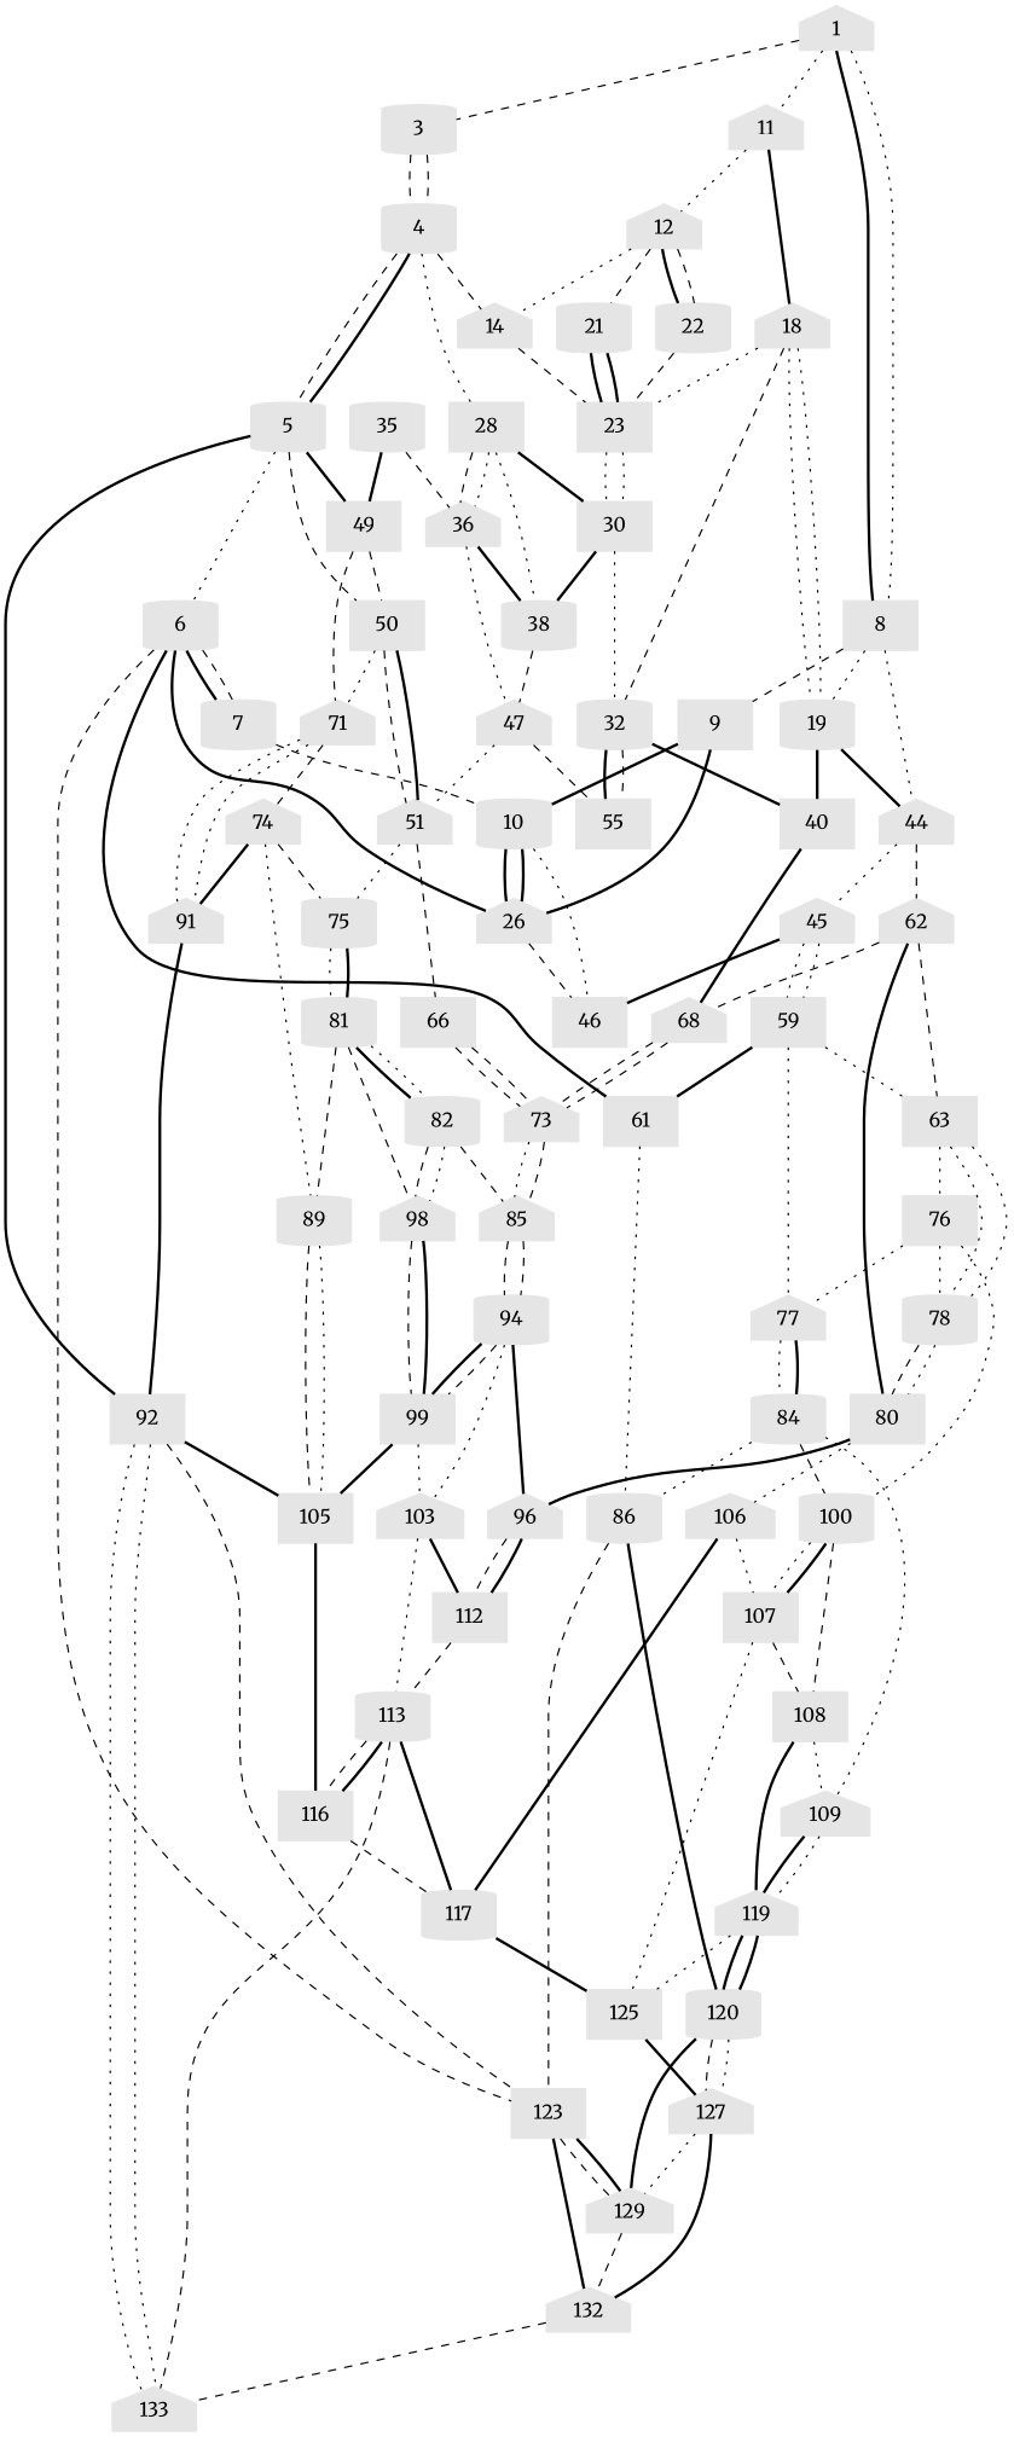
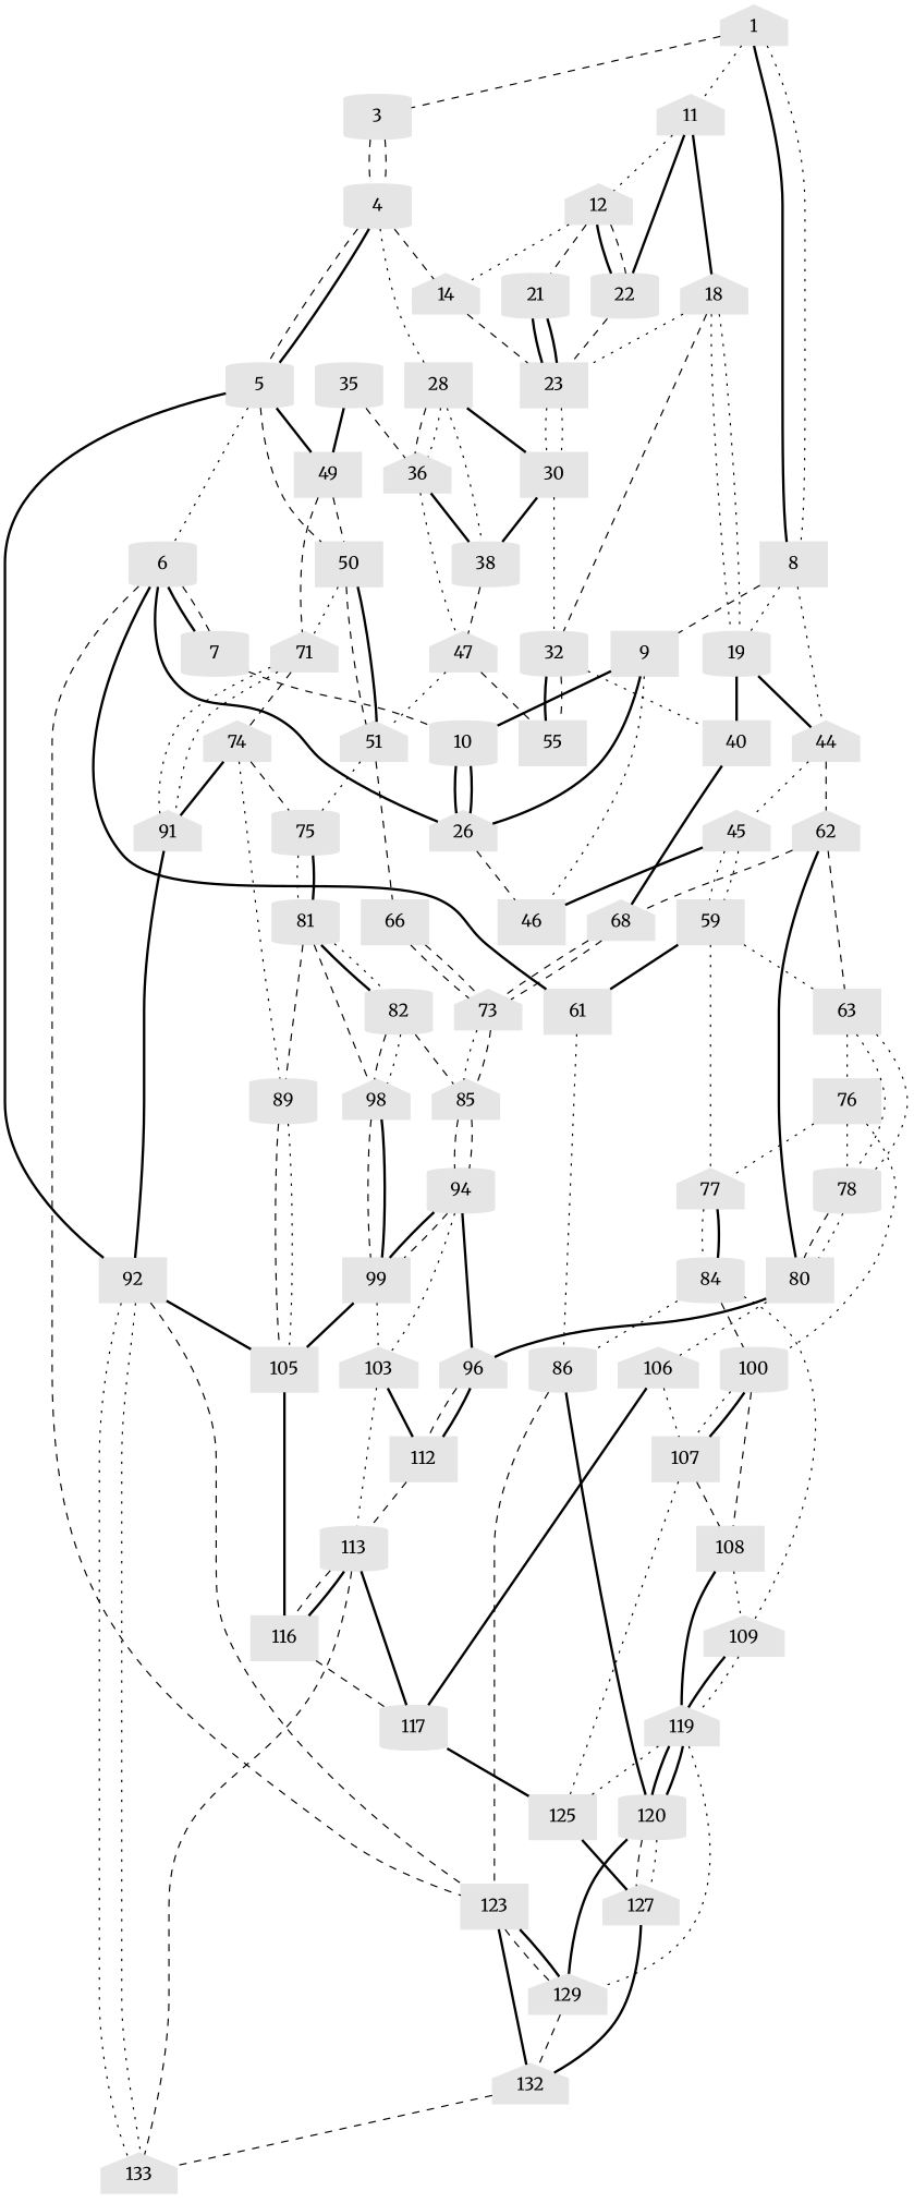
  graph {
    fontname=Merriweather
    node [color=gray90 fontname=Merriweather shape=house style=filled]
    edge [fontname=Merriweather style=dotted]
    1 [super="+2"]
    3 [shape=cylinder]
    8 [shape=box super="+20"]
    11 [super="+17"]
    4 [shape=cylinder super="+15"]
    9 [shape=box super="+42"]
    19 [shape=cylinder super="+41"]
    44 [super="+48"]
    12 [super="+13"]
    18 [super="+25"]
    22 [shape=cylinder]
    5 [shape=cylinder super="+34"]
    14 [super="+16"]
    28 [shape=box super="+29"]
    6 [shape=cylinder super="+27"]
    49 [shape=box super="+53"]
    92 [shape=box super="+93"]
    50 [shape=box]
    23 [shape=box super="+24"]
    30 [shape=box super="+31"]
    36 [super="+37"]
    38 [shape=cylinder super="+39"]
    7 [shape=cylinder]
    26 [super="+43"]
    61 [shape=box super="+70"]
    123 [shape=box super="+124"]
    35 [shape=cylinder]
    71 [super="+72"]
    105 [shape=box super="+115"]
    133
    10 [shape=cylinder]
    46 [shape=box super="+54"]
    86 [shape=cylinder super="+87"]
    129 [super="+131"]
    132 [super="+134"]
    40 [shape=box super="+58"]
    45
    62 [super="+69"]
    21 [shape=cylinder]
    32 [shape=cylinder super="+33"]
    55 [shape=box]
    68
    47 [super="+52"]
    51 [super="+65"]
    73
    59 [shape=box super="+60"]
    63 [shape=box super="+64"]
    80 [shape=box super="+97"]
    77
    66 [shape=box super="+67"]
    75 [shape=cylinder]
    74 [super="+88"]
    91
    81 [shape=cylinder super="+90"]
    76 [shape=box super="+79"]
    78 [shape=cylinder]
    84 [shape=cylinder super="+85"]
    120 [shape=cylinder super="+121"]
    96
    106
    100 [shape=cylinder super="+101"]
    n62 [label=85]
    89 [shape=cylinder]
    94 [shape=cylinder super="+95"]
    82 [shape=cylinder]
    98
    107 [shape=box super="+110"]
    108 [shape=box super="+111"]
    109
    112 [shape=box]
    117 [shape=cylinder super="+118"]
    99 [shape=box super="+102"]
    103 [super="+104"]
    119 [super="+122"]
    127 [super="+130"]
    116 [shape=box super="+128"]
    113 [shape=cylinder super="+114"]
    125 [shape=box super="+126"]
    1 -- 3 [style=dashed]
    1 -- 8 [style=bold]
    1 -- 8
    1 -- 11
    3 -- 4 [style=dashed]
    3 -- 4 [style=dashed]
    8 -- 9 [style=dashed]
    8 -- 19
    8 -- 44
    11 -- 12
    11 -- 18 [style=bold]
+   11 -- 22 [style=bold]
    4 -- 5 [style=dashed]
    4 -- 5 [style=bold]
    4 -- 14 [style=dashed]
    4 -- 28
    9 -- 26 [style=bold]
    9 -- 10 [style=bold]
-   10 -- 46
+   9 -- 46
    19 -- 44 [style=bold]
    19 -- 40 [style=bold]
    44 -- 45
    44 -- 62 [style=dashed]
    12 -- 22 [style=bold]
    12 -- 22 [style=dashed]
    12 -- 14
    12 -- 21 [style=dashed]
    18 -- 19
    18 -- 19
    18 -- 23
    18 -- 32 [style=dashed]
    22 -- 23 [style=dashed]
    5 -- 6
    5 -- 49 [style=bold]
    5 -- 92 [style=bold]
    5 -- 50 [style=dashed]
    14 -- 23 [style=dashed]
    28 -- 30 [style=bold]
    28 -- 36 [style=dashed]
    28 -- 36
    28 -- 38
    6 -- 7 [style=bold]
    6 -- 7 [style=dashed]
    6 -- 26 [style=bold]
    6 -- 61 [style=bold]
    6 -- 123 [style=dashed]
    49 -- 50 [style=dashed]
    49 -- 71 [style=dashed]
    92 -- 123 [style=dashed]
    92 -- 105 [style=bold]
    92 -- 133
    92 -- 133
    50 -- 71
    50 -- 51 [style=dashed]
    50 -- 51 [style=bold]
    23 -- 30
    23 -- 30
    30 -- 38 [style=bold]
    30 -- 32
    36 -- 38 [style=bold]
    36 -- 47
    38 -- 47 [style=dashed]
    7 -- 10 [style=dashed]
    26 -- 46 [style=dashed]
    61 -- 86
    123 -- 129 [style=dashed]
    123 -- 129 [style=bold]
    123 -- 132 [style=bold]
    35 -- 49 [style=bold]
    35 -- 36 [style=dashed]
    71 -- 74 [style=dashed]
    71 -- 91
    71 -- 91
    105 -- 116 [style=bold]
    10 -- 26 [style=bold]
    10 -- 26 [style=bold]
    86 -- 123 [style=dashed]
    86 -- 120 [style=bold]
    129 -- 132 [style=dashed]
    132 -- 133 [style=dashed]
    40 -- 68 [style=bold]
    45 -- 46 [style=bold]
    45 -- 59
    45 -- 59
    62 -- 68 [style=dashed]
    62 -- 63 [style=dashed]
    62 -- 80 [style=bold]
    21 -- 23 [style=bold]
    21 -- 23 [style=bold]
-   32 -- 40 [style=bold]
+   32 -- 40
    32 -- 55 [style=bold]
    32 -- 55 [style=dashed]
    68 -- 73 [style=dashed]
    68 -- 73 [style=dashed]
    47 -- 55 [style=dashed]
    47 -- 51
    51 -- 66 [style=dashed]
    51 -- 75
    73 -- n62
    73 -- n62 [style=dashed]
    59 -- 61 [style=bold]
    59 -- 63
    59 -- 77
    63 -- 76
    63 -- 78
    63 -- 78
    80 -- 96 [style=bold]
    80 -- 106
    77 -- 84
    77 -- 84 [style=bold]
    66 -- 73 [style=dashed]
    66 -- 73 [style=dashed]
    75 -- 81
    75 -- 81 [style=bold]
    74 -- 75 [style=dashed]
    74 -- 91 [style=bold]
    74 -- 89
    91 -- 92 [style=bold]
    81 -- 89 [style=dashed]
    81 -- 82 [style=bold]
    81 -- 82
    81 -- 98 [style=dashed]
    76 -- 77
    76 -- 78
    76 -- 100
    78 -- 80 [style=dashed]
    78 -- 80
    84 -- 86
    84 -- 100 [style=dashed]
    84 -- 109
    120 -- 129 [style=bold]
    120 -- 127 [style=dashed]
    120 -- 127
    96 -- 112 [style=dashed]
    96 -- 112 [style=bold]
    106 -- 107
    106 -- 117 [style=bold]
    100 -- 107
    100 -- 107 [style=bold]
    100 -- 108 [style=dashed]
    n62 -- 94 [style=dashed]
    n62 -- 94 [style=dashed]
    89 -- 105 [style=dashed]
    89 -- 105
    94 -- 96 [style=bold]
    94 -- 99 [style=bold]
    94 -- 99 [style=dashed]
    94 -- 103
    82 -- n62 [style=dashed]
    82 -- 98 [style=dashed]
    82 -- 98
    98 -- 99 [style=dashed]
    98 -- 99 [style=bold]
    107 -- 108 [style=dashed]
    107 -- 125
    108 -- 109
    108 -- 119 [style=bold]
    109 -- 119 [style=bold]
    109 -- 119
    112 -- 113 [style=dashed]
    117 -- 125 [style=bold]
    99 -- 105 [style=bold]
    99 -- 103
    103 -- 112 [style=bold]
    103 -- 113
    119 -- 120 [style=bold]
    119 -- 120 [style=bold]
    119 -- 125
-   127 -- 129
+   119 -- 129
    127 -- 132 [style=bold]
    116 -- 117 [style=dashed]
    113 -- 133 [style=dashed]
    113 -- 117 [style=bold]
    113 -- 116 [style=dashed]
    113 -- 116 [style=bold]
    125 -- 127 [style=bold]
  }
